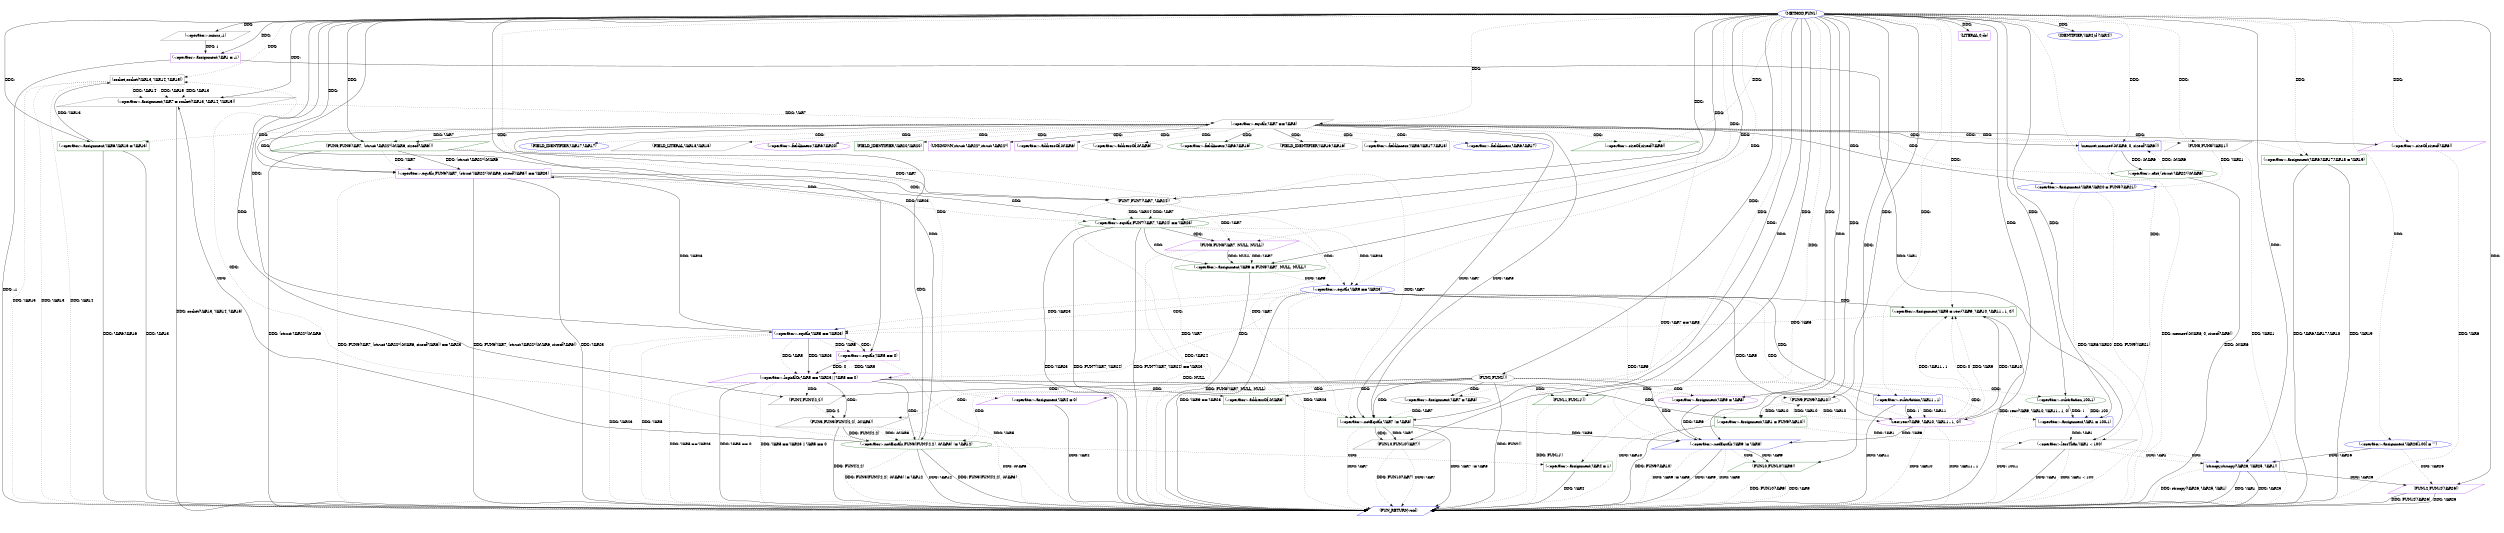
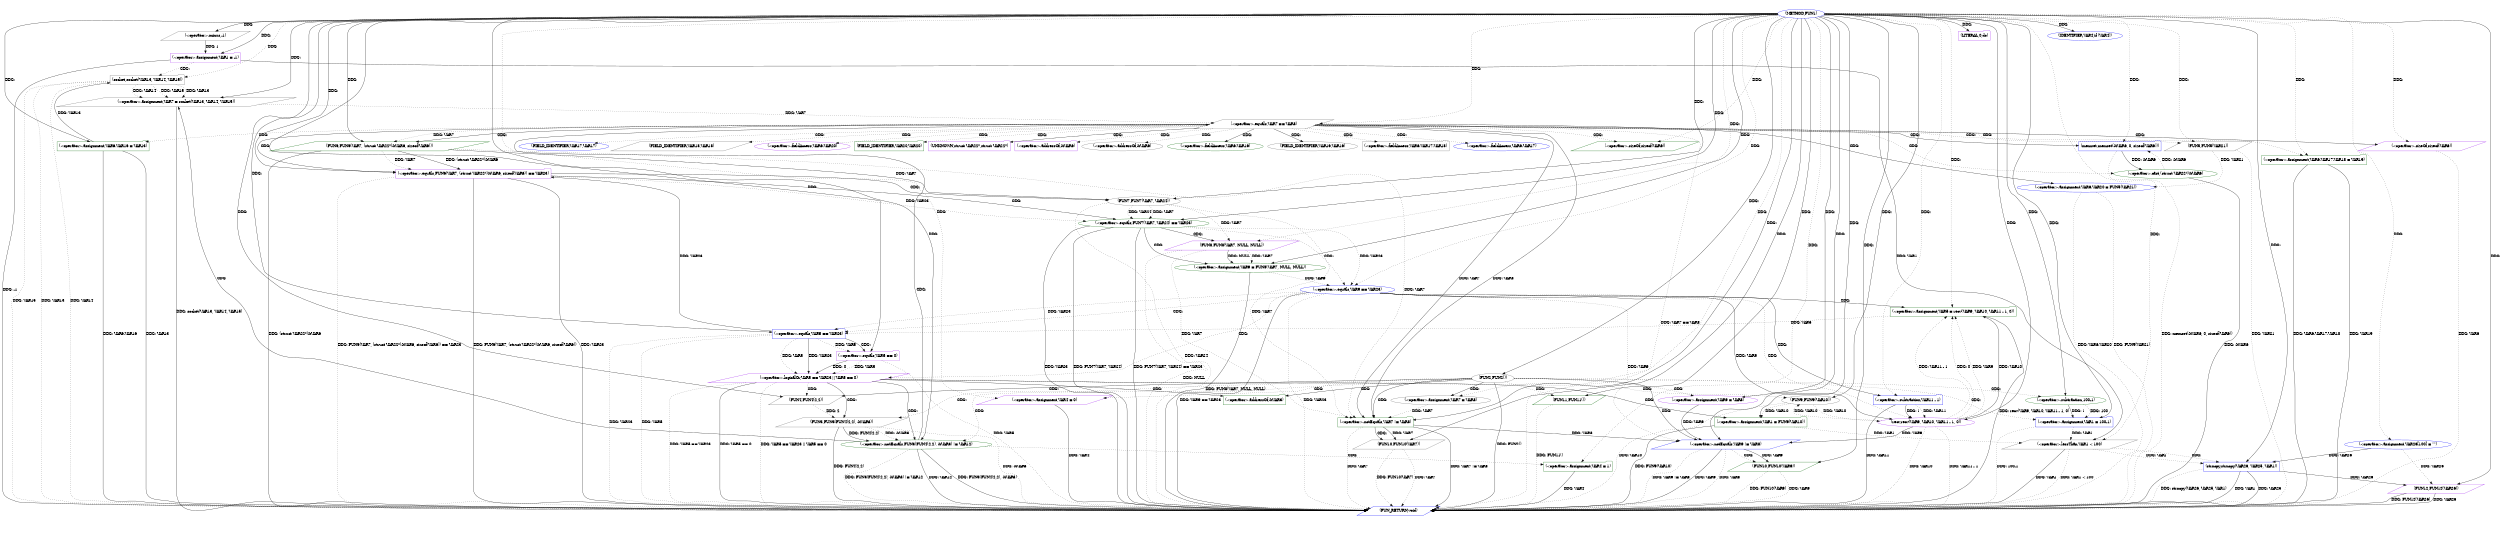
  digraph {
    node [color=darkgreen shape=ellipse]
    edge [style=dotted]
    n1 [color=blue label="(METHOD,FUN1)"]
    n2 [color=purple label="(<operator>.assignment,VAR1 = -1)" shape=folder]
    n3 [color=gray40 label="(<operator>.minus,-1)" shape=parallelogram]
    n4 [color=gray40 label="(FUN2,FUN2())"]
    n5 [color=purple label="(<operator>.assignment,VAR4 = 0)" shape=parallelogram]
    n6 [color=gray40 label="(<operator>.assignment,VAR7 = VAR8)"]
    n7 [color=purple label="(<operator>.assignment,VAR9 = VAR8)"]
    n8 [label="(<operator>.notEquals,FUN3(FUN4(2,2), &VAR3) != VAR12)"]
    n9 [color=gray40 label="(FUN4,FUN4(2,2))" shape=parallelogram]
    n10 [label="(<operator>.assignment,VAR4 = 1)" shape=folder]
    n11 [color=gray40 label="(<operator>.assignment,VAR7 = socket(VAR13, VAR14, VAR15))" shape=parallelogram]
    n12 [color=gray40 label="(socket,socket(VAR13, VAR14, VAR15))" shape=folder]
    n13 [color=gray40 label="(<operator>.equals,VAR7 == VAR8)" shape=parallelogram]
    n14 [color=blue label="(memset,memset(&VAR6, 0, sizeof(VAR6)))" shape=folder]
    n15 [label="(<operator>.sizeOf,sizeof(VAR6))" shape=parallelogram]
    n16 [label="(<operator>.assignment,VAR6.VAR16 = VAR13)" shape=folder]
    n17 [label="(<operator>.assignment,VAR6.VAR17.VAR18 = VAR19)" shape=folder]
    n18 [color=gray40 label="(FUN5,FUN5(VAR21))" shape=parallelogram]
    n19 [color=purple label="(<operator>.equals,FUN6(VAR7, (struct VAR22*)&VAR6, sizeof(VAR6)) == VAR23)" shape=folder]
    n20 [label="(FUN6,FUN6(VAR7, (struct VAR22*)&VAR6, sizeof(VAR6)))" shape=parallelogram]
    n21 [color=purple label="(<operator>.sizeOf,sizeof(VAR6))" shape=parallelogram]
    n22 [label="(<operator>.equals,FUN7(VAR7, VAR24) == VAR23)"]
    n23 [color=gray40 label="(FUN7,FUN7(VAR7, VAR24))"]
    n24 [label="(<operator>.assignment,VAR9 = FUN8(VAR7, NULL, NULL))"]
    n25 [color=purple label="(FUN8,FUN8(VAR7, NULL, NULL))" shape=parallelogram]
    n26 [color=blue label="(<operator>.equals,VAR9 == VAR23)"]
    n27 [label="(<operator>.assignment,VAR5 = recv(VAR9, VAR10, VAR11 - 1, 0))" shape=folder]
    n28 [color=purple label="(recv,recv(VAR9, VAR10, VAR11 - 1, 0))"]
    n29 [color=blue label="(<operator>.subtraction,VAR11 - 1)" shape=folder]
    n30 [color=blue label="(<operator>.equals,VAR5 == VAR23)" shape=folder]
    n31 [color=purple label="(<operator>.equals,VAR5 == 0)" shape=folder]
    n32 [label="(<operator>.assignment,VAR1 = FUN9(VAR10))" shape=folder]
    n33 [color=gray40 label="(FUN9,FUN9(VAR10))"]
    n34 [color=purple label="(LITERAL,0,do)" shape=folder]
    n35 [label="(<operator>.notEquals,VAR7 != VAR8)" shape=folder]
    n36 [color=gray40 label="(FUN10,FUN10(VAR7))" shape=parallelogram]
    n37 [color=blue label="(<operator>.notEquals,VAR9 != VAR8)" shape=parallelogram]
    n38 [label="(FUN10,FUN10(VAR9))" shape=parallelogram]
    n39 [color=blue label="(IDENTIFIER,VAR4,if (VAR4))"]
    n40 [label="(FUN11,FUN11())" shape=parallelogram]
    n41 [color=blue label="(<operator>.assignment,VAR1 = 100-1)" shape=folder]
    n42 [label="(<operator>.subtraction,100-1)"]
    n43 [color=blue label="(<operator>.assignment,VAR26[100] = \"\")"]
    n44 [color=gray40 label="(<operator>.lessThan,VAR1 < 100)" shape=parallelogram]
    n45 [color=blue label="(strncpy,strncpy(VAR26, VAR25, VAR1))" shape=folder]
    n46 [color=purple label="(FUN12,FUN12(VAR26))" shape=parallelogram]
    n47 [color=blue label="(FUN_RETURN,void)" shape=parallelogram]
    n48 [color=gray40 label="(FUN3,FUN3(FUN4(2,2), &VAR3))" shape=parallelogram]
    n49 [label="(<operator>.addressOf,&VAR3)" shape=folder]
    n50 [color=blue label="(<operator>.assignment,VAR6.VAR20 = FUN5(VAR21))"]
    n51 [label="(<operator>.cast,(struct VAR22*)&VAR6)"]
    n52 [color=gray40 label="(<operator>.addressOf,&VAR6)"]
    n53 [label="(<operator>.fieldAccess,VAR6.VAR16)"]
    n54 [color=gray40 label="(FIELD_IDENTIFIER,VAR16,VAR16)"]
    n55 [color=gray40 label="(<operator>.fieldAccess,VAR6.VAR17.VAR18)" shape=folder]
    n56 [color=blue label="(<operator>.fieldAccess,VAR6.VAR17)"]
    n57 [color=blue label="(FIELD_IDENTIFIER,VAR17,VAR17)"]
-   n58 [color=gray40 label="(FIELD_LITERAL,VAR18,VAR18)" shape=parallelogram]
+   n58 [color=gray40 label="(FIELD_IDENTIFIER,VAR18,VAR18)" shape=parallelogram]
    n59 [color=purple label="(<operator>.fieldAccess,VAR6.VAR20)"]
    n60 [label="(FIELD_IDENTIFIER,VAR20,VAR20)" shape=folder]
    n61 [color=purple label="(UNKNOWN,struct VAR22*,struct VAR22*)" shape=folder]
    n62 [color=purple label="(<operator>.addressOf,&VAR6)" shape=folder]
    n63 [color=purple label="(<operator>.logicalOr,VAR5 == VAR23 || VAR5 == 0)" shape=parallelogram]
    n1 -> n2 [label="DDG: " style=solid]
    n1 -> n3 [label="DDG: " style=solid]
    n1 -> n4 [label="DDG: " style=solid]
    n1 -> n5 [label="DDG: "]
    n1 -> n6 [label="DDG: "]
    n1 -> n7 [label="DDG: " style=solid]
    n1 -> n8 [label="DDG: " style=solid]
    n1 -> n9 [label="DDG: " style=solid]
    n1 -> n10 [label="DDG: "]
    n1 -> n11 [label="DDG: " style=solid]
    n1 -> n12 [label="DDG: "]
    n1 -> n13 [label="DDG: "]
    n1 -> n14 [label="DDG: "]
    n1 -> n15 [label="DDG: "]
    n1 -> n16 [label="DDG: " style=solid]
    n1 -> n17 [label="DDG: "]
    n1 -> n18 [label="DDG: "]
    n1 -> n19 [label="DDG: " style=solid]
    n1 -> n20 [label="DDG: " style=solid]
    n1 -> n21 [label="DDG: "]
    n1 -> n22 [label="DDG: " style=solid]
    n1 -> n23 [label="DDG: " style=solid]
    n1 -> n24 [label="DDG: " style=solid]
    n1 -> n25 [label="DDG: "]
    n1 -> n26 [label="DDG: "]
    n1 -> n27 [label="DDG: "]
    n1 -> n28 [label="DDG: " style=solid]
    n1 -> n29 [label="DDG: "]
    n1 -> n30 [label="DDG: " style=solid]
    n1 -> n31 [label="DDG: " style=solid]
    n1 -> n32 [label="DDG: " style=solid]
    n1 -> n33 [label="DDG: " style=solid]
    n1 -> n34 [label="DDG: " style=solid]
    n1 -> n35 [label="DDG: " style=solid]
    n1 -> n36 [label="DDG: " style=solid]
    n1 -> n37 [label="DDG: " style=solid]
    n1 -> n38 [label="DDG: " style=solid]
    n1 -> n39 [label="DDG: " style=solid]
    n1 -> n40 [label="DDG: " style=solid]
    n1 -> n41 [label="DDG: " style=solid]
    n1 -> n42 [label="DDG: " style=solid]
    n1 -> n43 [label="DDG: "]
    n1 -> n44 [label="DDG: "]
    n1 -> n45 [label="DDG: " style=solid]
    n1 -> n46 [label="DDG: " style=solid]
    n2 -> n44 [label="DDG: VAR1" style=solid]
    n2 -> n47 [label="DDG: -1" style=solid]
    n3 -> n2 [label="DDG: 1" style=solid]
    n4 -> n5 [label="CDG: "]
    n4 -> n6 [label="CDG: " style=solid]
    n4 -> n7 [label="CDG: "]
    n4 -> n8 [label="CDG: "]
    n4 -> n9 [label="CDG: " style=solid]
    n4 -> n35 [label="CDG: " style=solid]
    n4 -> n37 [label="CDG: " style=solid]
    n4 -> n40 [label="CDG: "]
    n4 -> n41 [label="CDG: "]
    n4 -> n42 [label="CDG: "]
    n4 -> n47 [label="DDG: FUN2()" style=solid]
    n4 -> n48 [label="CDG: "]
    n4 -> n49 [label="CDG: " style=solid]
    n5 -> n47 [label="DDG: VAR4" style=solid]
    n6 -> n35 [label="DDG: VAR7"]
    n7 -> n37 [label="DDG: VAR9" style=solid]
    n8 -> n10 [label="CDG: "]
    n8 -> n11 [label="CDG: " style=solid]
-   n8 -> n12 [label="CDG: "]
+   n2 -> n12 [label="CDG: "]
    n8 -> n13 [label="CDG: " style=solid]
    n8 -> n47 [label="DDG: FUN3(FUN4(2,2), &VAR3) != VAR12"]
    n8 -> n47 [label="DDG: VAR12" style=solid]
    n8 -> n47 [label="DDG: FUN3(FUN4(2,2), &VAR3)" style=solid]
    n9 -> n48 [label="DDG: 2"]
    n10 -> n47 [label="DDG: VAR4" style=solid]
    n11 -> n13 [label="DDG: VAR7"]
    n11 -> n47 [label="DDG: socket(VAR13, VAR14, VAR15)" style=solid]
    n12 -> n11 [label="DDG: VAR13"]
    n12 -> n11 [label="DDG: VAR14"]
    n12 -> n11 [label="DDG: VAR15"]
    n12 -> n47 [label="DDG: VAR15"]
    n12 -> n47 [label="DDG: VAR13"]
    n12 -> n47 [label="DDG: VAR14"]
    n13 -> n14 [label="CDG: " style=solid]
    n13 -> n15 [label="CDG: "]
    n13 -> n16 [label="CDG: "]
    n13 -> n17 [label="CDG: "]
    n13 -> n18 [label="CDG: "]
    n13 -> n19 [label="CDG: " style=solid]
    n13 -> n20 [label="DDG: VAR7"]
    n13 -> n20 [label="CDG: " style=solid]
    n13 -> n21 [label="CDG: " style=solid]
    n13 -> n35 [label="DDG: VAR7" style=solid]
    n13 -> n35 [label="DDG: VAR8" style=solid]
    n13 -> n47 [label="DDG: VAR7 == VAR8"]
    n13 -> n50 [label="CDG: " style=solid]
    n13 -> n51 [label="CDG: "]
    n13 -> n52 [label="CDG: "]
    n13 -> n53 [label="CDG: " style=solid]
    n13 -> n54 [label="CDG: " style=solid]
    n13 -> n55 [label="CDG: "]
    n13 -> n56 [label="CDG: "]
    n13 -> n57 [label="CDG: "]
    n13 -> n58 [label="CDG: "]
    n13 -> n59 [label="CDG: "]
    n13 -> n60 [label="CDG: "]
    n13 -> n61 [label="CDG: " style=solid]
    n13 -> n62 [label="CDG: "]
    n14 -> n47 [label="DDG: memset(&VAR6, 0, sizeof(VAR6))"]
    n14 -> n51 [label="DDG: &VAR6" style=solid]
    n16 -> n12 [label="DDG: VAR13" style=solid]
    n16 -> n47 [label="DDG: VAR6.VAR16" style=solid]
    n16 -> n47 [label="DDG: VAR13" style=solid]
    n17 -> n47 [label="DDG: VAR19" style=solid]
    n17 -> n47 [label="DDG: VAR6.VAR17.VAR18" style=solid]
    n18 -> n47 [label="DDG: VAR21"]
    n18 -> n50 [label="DDG: VAR21"]
    n19 -> n22 [label="DDG: VAR23"]
    n19 -> n22 [label="CDG: " style=solid]
    n19 -> n23 [label="CDG: " style=solid]
    n19 -> n47 [label="DDG: FUN6(VAR7, (struct VAR22*)&VAR6, sizeof(VAR6))" style=solid]
    n19 -> n47 [label="DDG: VAR23" style=solid]
    n19 -> n47 [label="DDG: FUN6(VAR7, (struct VAR22*)&VAR6, sizeof(VAR6)) == VAR23"]
    n20 -> n19 [label="DDG: VAR7"]
    n20 -> n19 [label="DDG: (struct VAR22*)&VAR6" style=solid]
    n20 -> n23 [label="DDG: VAR7" style=solid]
    n20 -> n35 [label="DDG: VAR7"]
    n20 -> n47 [label="DDG: (struct VAR22*)&VAR6" style=solid]
    n21 -> n47 [label="DDG: VAR6"]
    n22 -> n24 [label="CDG: " style=solid]
    n22 -> n25 [label="CDG: " style=solid]
    n22 -> n26 [label="DDG: VAR23"]
    n22 -> n26 [label="CDG: "]
    n22 -> n47 [label="DDG: VAR23" style=solid]
    n22 -> n47 [label="DDG: FUN7(VAR7, VAR24)" style=solid]
    n22 -> n47 [label="DDG: FUN7(VAR7, VAR24) == VAR23" style=solid]
    n23 -> n22 [label="DDG: VAR7"]
    n23 -> n22 [label="DDG: VAR24"]
    n23 -> n25 [label="DDG: VAR7"]
    n23 -> n35 [label="DDG: VAR7"]
    n23 -> n47 [label="DDG: VAR24"]
    n24 -> n26 [label="DDG: VAR9"]
    n24 -> n47 [label="DDG: FUN8(VAR7, NULL, NULL)" style=solid]
    n25 -> n24 [label="DDG: VAR7"]
    n25 -> n24 [label="DDG: NULL" style=solid]
    n25 -> n35 [label="DDG: VAR7"]
    n25 -> n47 [label="DDG: NULL"]
    n26 -> n27 [label="CDG: " style=solid]
    n26 -> n28 [label="DDG: VAR9" style=solid]
    n26 -> n28 [label="CDG: "]
    n26 -> n29 [label="CDG: " style=solid]
    n26 -> n30 [label="DDG: VAR23"]
    n26 -> n30 [label="CDG: "]
    n26 -> n37 [label="DDG: VAR9"]
    n26 -> n47 [label="DDG: VAR9 == VAR23" style=solid]
    n26 -> n47 [label="DDG: VAR23"]
    n26 -> n63 [label="CDG: "]
    n27 -> n30 [label="DDG: VAR5"]
    n27 -> n47 [label="DDG: recv(VAR9, VAR10, VAR11 - 1, 0)" style=solid]
    n28 -> n27 [label="DDG: VAR9"]
    n28 -> n27 [label="DDG: VAR10" style=solid]
    n28 -> n27 [label="DDG: VAR11 - 1"]
    n28 -> n27 [label="DDG: 0"]
    n28 -> n33 [label="DDG: VAR10"]
    n28 -> n37 [label="DDG: VAR9" style=solid]
    n28 -> n47 [label="DDG: VAR10"]
    n28 -> n47 [label="DDG: VAR11 - 1"]
    n29 -> n28 [label="DDG: VAR11"]
    n29 -> n28 [label="DDG: 1" style=solid]
    n29 -> n47 [label="DDG: VAR11" style=solid]
    n30 -> n19 [label="DDG: VAR23" style=solid]
    n30 -> n31 [label="DDG: VAR5"]
    n30 -> n31 [label="CDG: " style=solid]
    n30 -> n47 [label="DDG: VAR23"]
    n30 -> n47 [label="DDG: VAR5"]
    n30 -> n63 [label="DDG: VAR5"]
    n30 -> n63 [label="DDG: VAR23" style=solid]
    n31 -> n47 [label="DDG: VAR5"]
    n31 -> n63 [label="DDG: VAR5"]
    n31 -> n63 [label="DDG: 0" style=solid]
    n32 -> n44 [label="DDG: VAR1"]
    n32 -> n47 [label="DDG: FUN9(VAR10)" style=solid]
    n33 -> n28 [label="DDG: VAR10"]
    n33 -> n32 [label="DDG: VAR10"]
    n33 -> n47 [label="DDG: VAR10"]
    n35 -> n36 [label="DDG: VAR7" style=solid]
    n35 -> n36 [label="CDG: " style=solid]
    n35 -> n37 [label="DDG: VAR8" style=solid]
    n35 -> n47 [label="DDG: VAR7 != VAR8" style=solid]
    n35 -> n47 [label="DDG: VAR7"]
    n36 -> n47 [label="DDG: VAR7"]
    n36 -> n47 [label="DDG: FUN10(VAR7)"]
    n37 -> n38 [label="DDG: VAR9" style=solid]
    n37 -> n38 [label="CDG: "]
    n37 -> n47 [label="DDG: VAR9 != VAR8"]
    n37 -> n47 [label="DDG: VAR9" style=solid]
    n37 -> n47 [label="DDG: VAR8"]
    n38 -> n47 [label="DDG: FUN10(VAR9)"]
    n38 -> n47 [label="DDG: VAR9"]
    n40 -> n47 [label="DDG: FUN11()"]
    n41 -> n44 [label="DDG: VAR1"]
    n41 -> n47 [label="DDG: 100-1"]
    n42 -> n41 [label="DDG: 100"]
    n42 -> n41 [label="DDG: 1" style=solid]
    n43 -> n45 [label="DDG: VAR26" style=solid]
    n43 -> n46 [label="DDG: VAR26"]
    n44 -> n45 [label="DDG: VAR1"]
    n44 -> n45 [label="CDG: "]
    n44 -> n47 [label="DDG: VAR1" style=solid]
    n44 -> n47 [label="DDG: VAR1 < 100"]
    n45 -> n46 [label="DDG: VAR26" style=solid]
    n45 -> n47 [label="DDG: strncpy(VAR26, VAR25, VAR1)"]
    n45 -> n47 [label="DDG: VAR1" style=solid]
    n45 -> n47 [label="DDG: VAR25" style=solid]
    n46 -> n47 [label="DDG: FUN12(VAR26)" style=solid]
    n46 -> n47 [label="DDG: VAR26" style=solid]
    n48 -> n8 [label="DDG: FUN4(2,2)" style=solid]
    n48 -> n8 [label="DDG: &VAR3"]
    n48 -> n47 [label="DDG: FUN4(2,2)" style=solid]
    n48 -> n47 [label="DDG: &VAR3"]
    n50 -> n47 [label="DDG: FUN5(VAR21)"]
    n50 -> n47 [label="DDG: VAR6.VAR20"]
    n51 -> n14 [label="DDG: &VAR6"]
    n51 -> n47 [label="DDG: &VAR6" style=solid]
    n63 -> n8 [label="CDG: " style=solid]
    n63 -> n9 [label="CDG: "]
    n63 -> n32 [label="CDG: " style=solid]
    n63 -> n33 [label="CDG: "]
    n63 -> n47 [label="DDG: VAR5 == VAR23"]
    n63 -> n47 [label="DDG: VAR5 == 0" style=solid]
    n63 -> n47 [label="DDG: VAR5 == VAR23 || VAR5 == 0"]
    n63 -> n48 [label="CDG: " style=solid]
    n63 -> n49 [label="CDG: " style=solid]
  }
